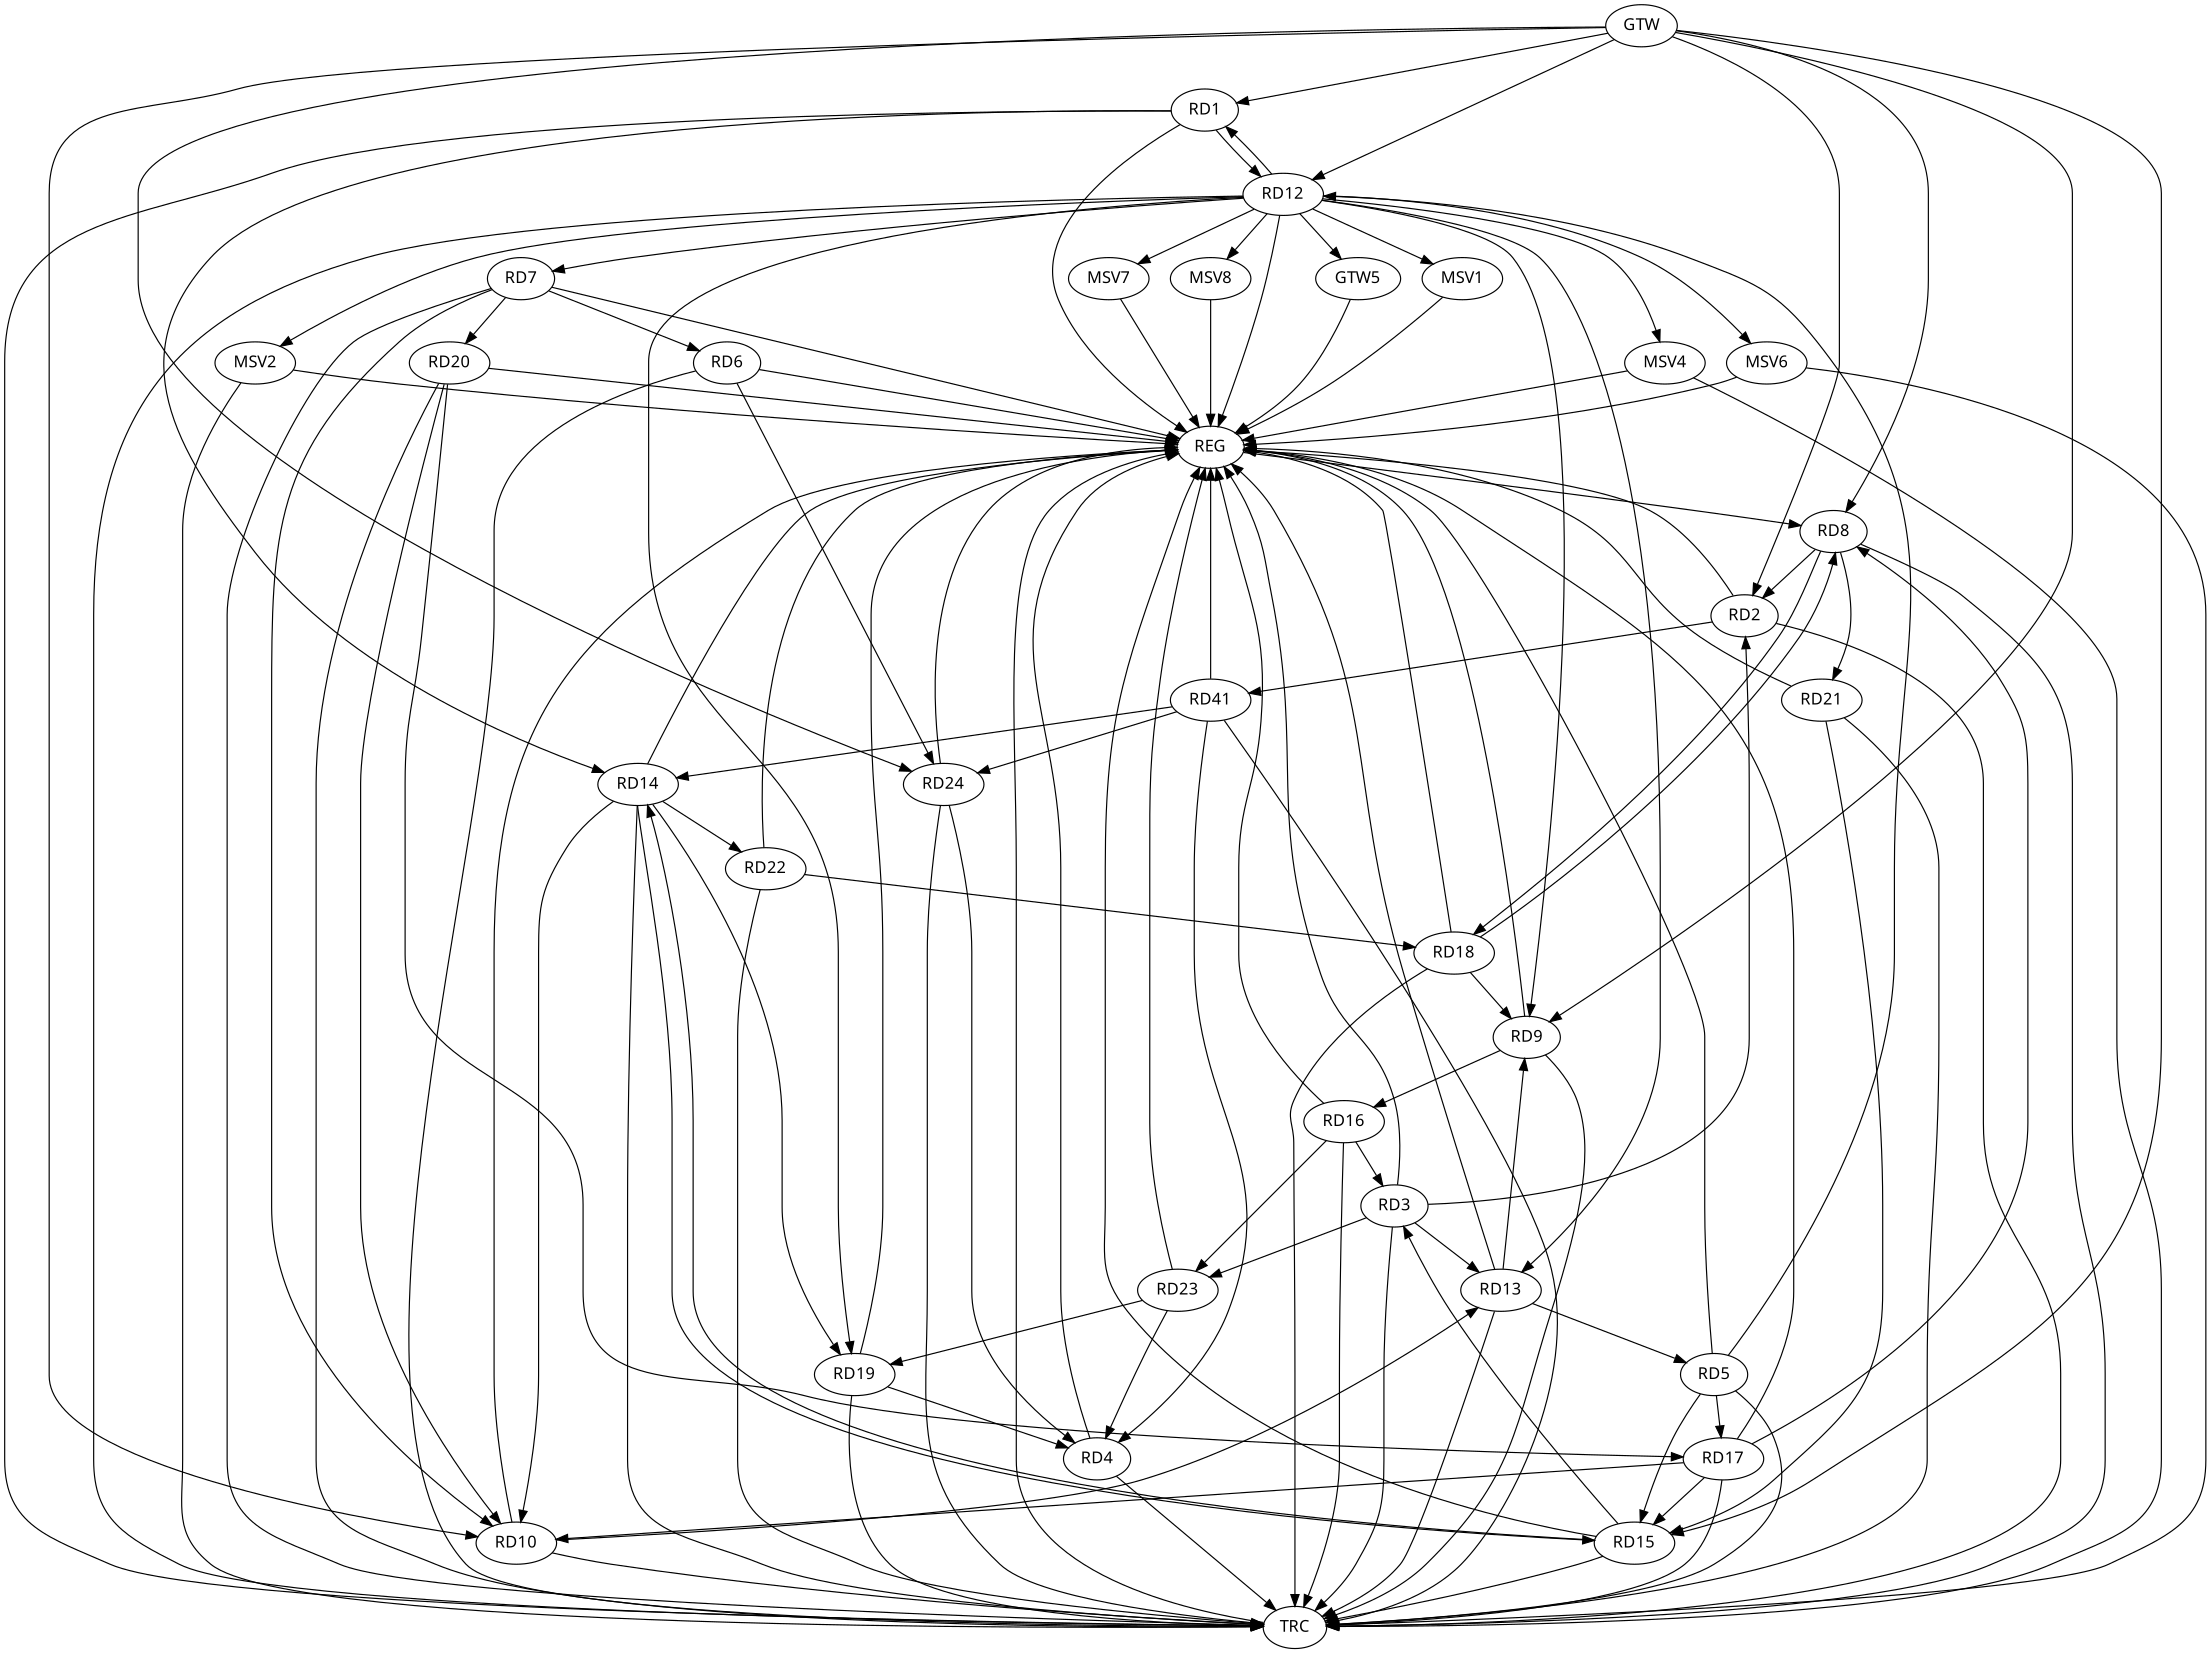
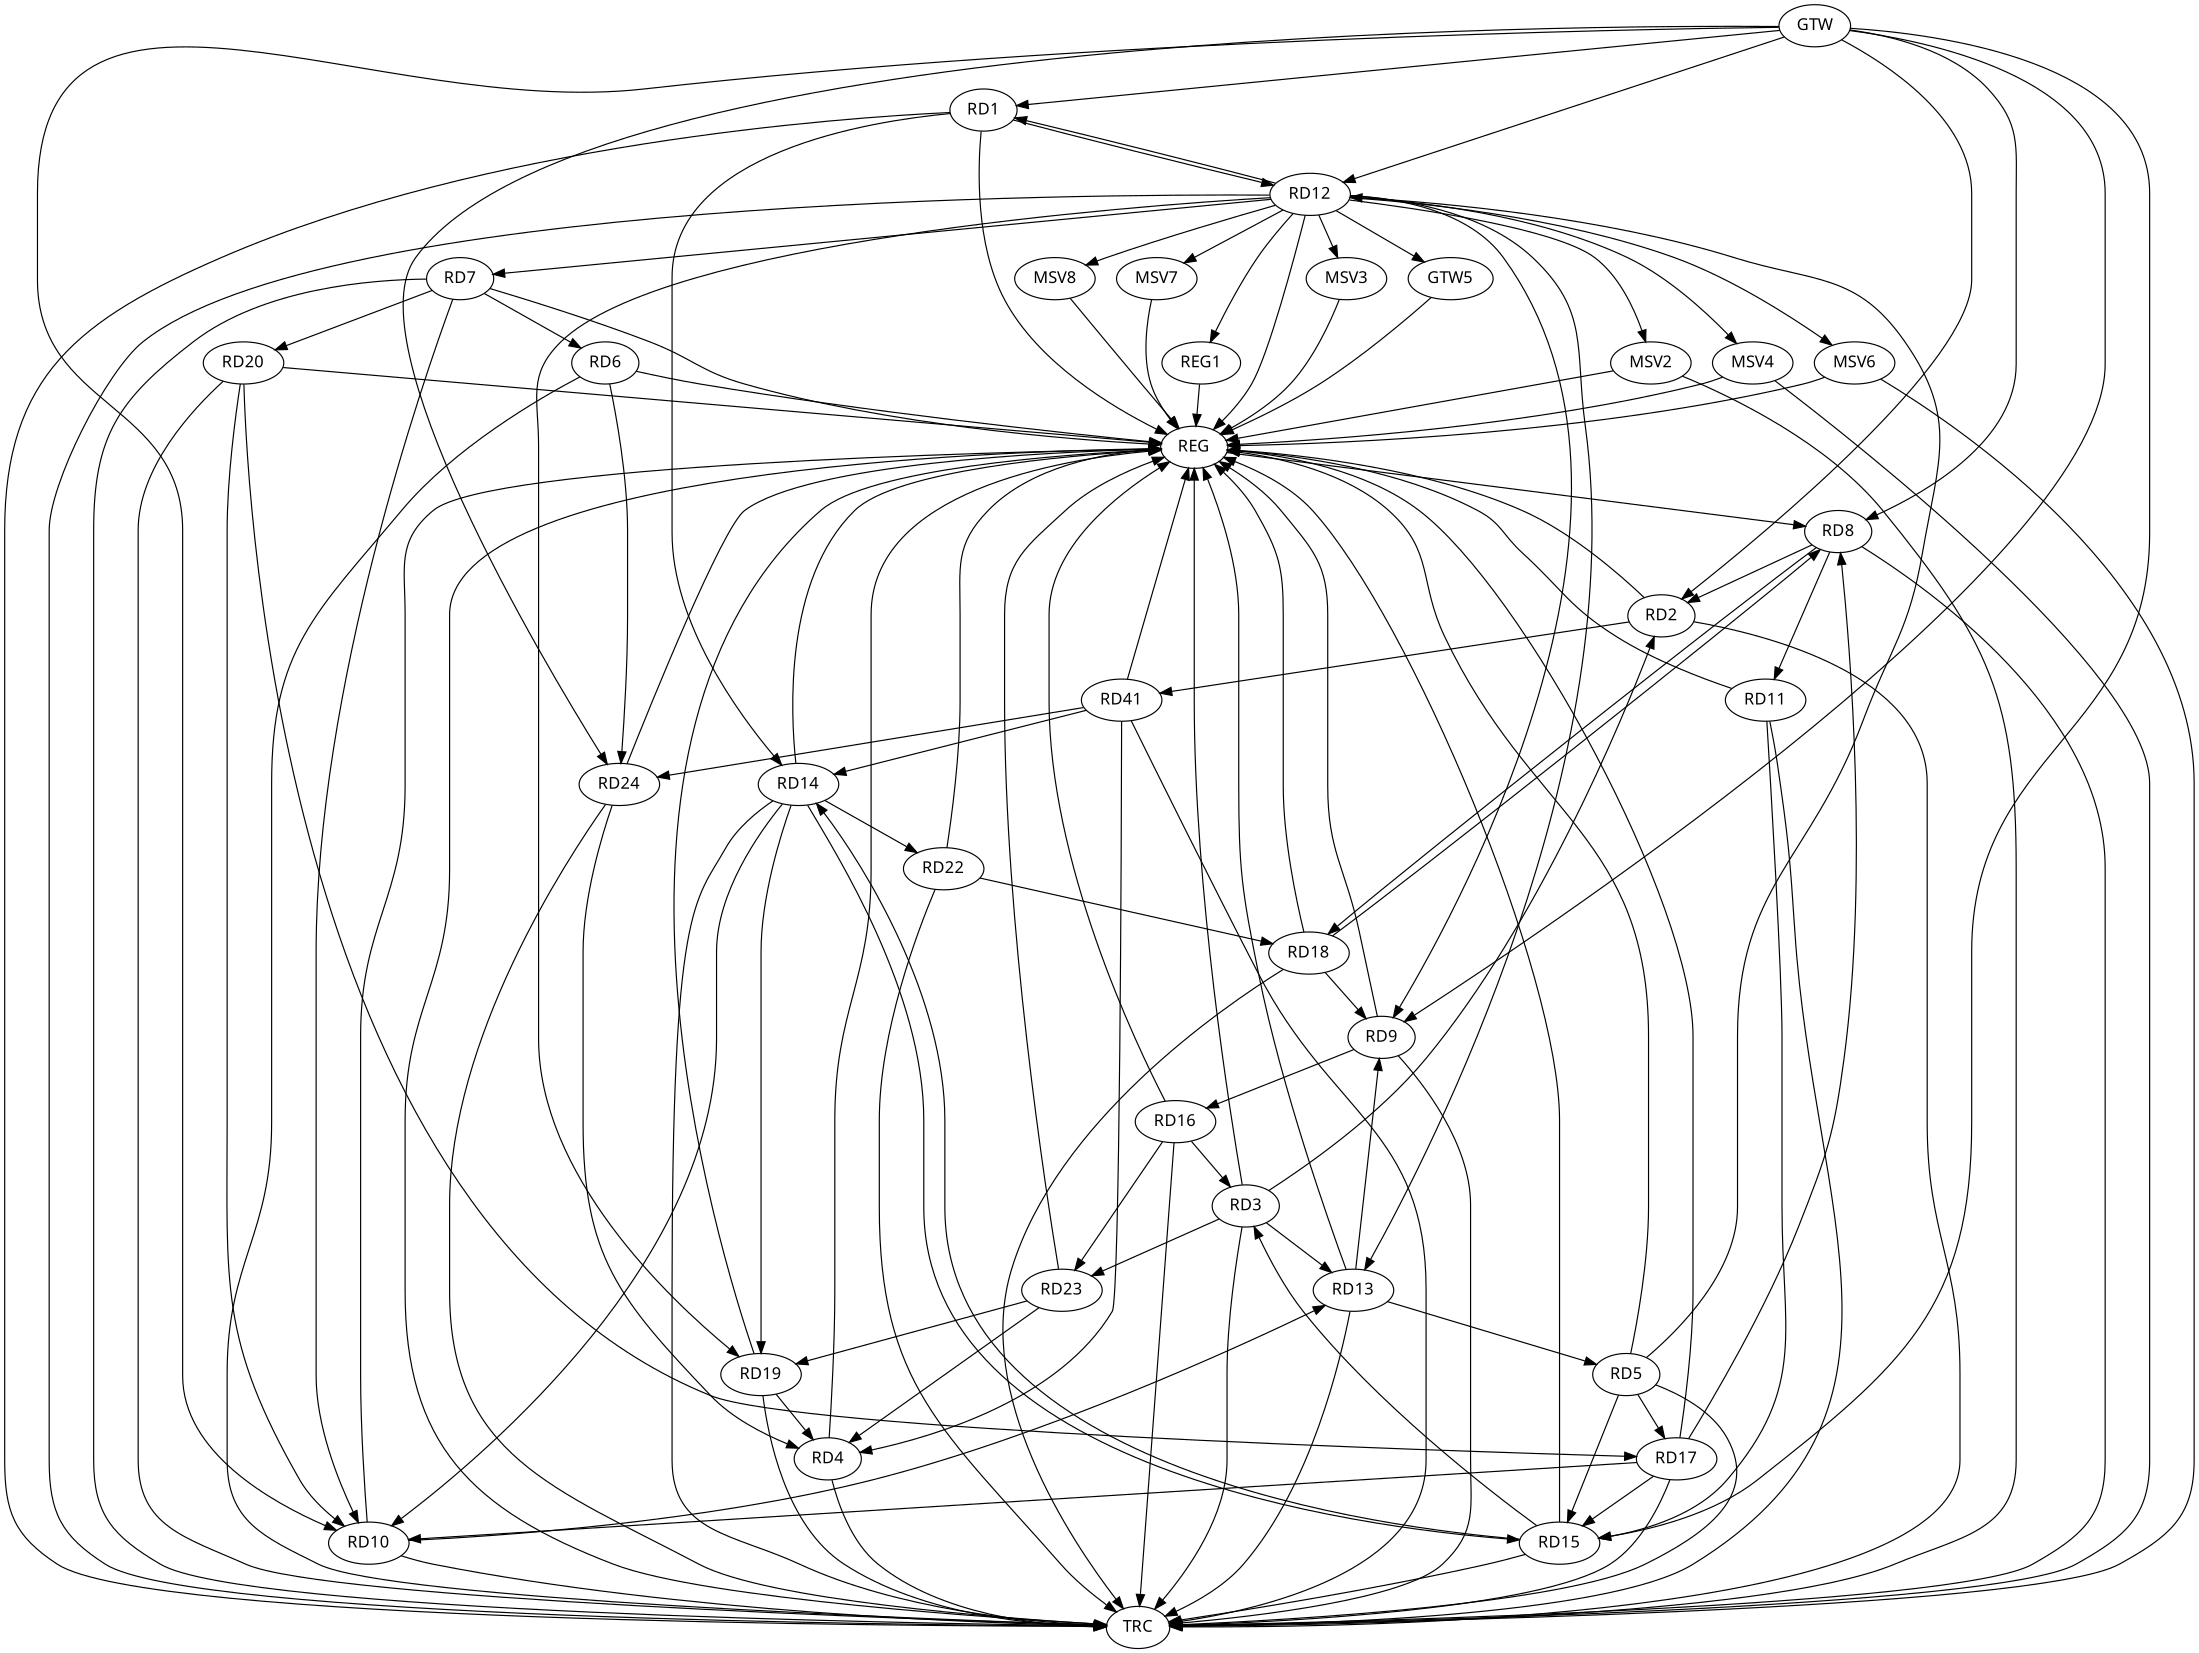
  strict digraph {
    fontname="Noto Sans"
    node [fontname="Noto Sans"]
    edge [fontname="Noto Sans"]
    n1 [label=RD1]
    n2 [label=RD12]
    n3 [label=RD14]
    n4 [label=REG]
    n5 [label=TRC]
    n6 [label=RD13]
    n7 [label=RD7]
    n8 [label=RD9]
    n9 [label=RD19]
-   n10 [label=MSV1]
+   n10 [label=REG1]
    n11 [label=MSV2]
+   n12 [label=MSV3]
    n13 [label=MSV4]
    n14 [label=GTW5]
    n15 [label=MSV6]
    n16 [label=MSV7]
    n17 [label=MSV8]
    n18 [label=RD15]
    n19 [label=RD10]
    n20 [label=RD22]
    n21 [label=RD8]
    n22 [label=RD2]
    n23 [label=RD41]
    n24 [label=RD4]
    n25 [label=RD24]
    n26 [label=RD3]
    n27 [label=RD23]
    n28 [label=RD5]
    n29 [label=RD17]
    n30 [label=RD6]
    n31 [label=RD20]
-   n32 [label=RD21]
+   n32 [label=RD11]
    n33 [label=RD18]
    n34 [label=RD16]
    n35 [label=GTW]
    n1 -> n2
    n1 -> n3
    n1 -> n4
    n1 -> n5
    n2 -> n1
    n2 -> n4
    n2 -> n5
    n2 -> n6
    n2 -> n7
    n2 -> n8
    n2 -> n9
    n2 -> n10
    n2 -> n11
+   n2 -> n12
    n2 -> n13
    n2 -> n14
    n2 -> n15
    n2 -> n16
    n2 -> n17
    n3 -> n4
    n3 -> n5
    n3 -> n9
    n3 -> n18
    n3 -> n19
    n3 -> n20
    n4 -> n21
    n5 -> n4
    n6 -> n4
    n6 -> n5
    n6 -> n8
    n6 -> n28
    n7 -> n4
    n7 -> n5
    n7 -> n19
    n7 -> n30
    n7 -> n31
    n8 -> n4
    n8 -> n5
    n8 -> n34
    n9 -> n4
    n9 -> n5
    n9 -> n24
    n10 -> n4
    n11 -> n4
    n11 -> n5
+   n12 -> n4
    n13 -> n4
    n13 -> n5
    n14 -> n4
    n15 -> n4
    n15 -> n5
    n16 -> n4
    n17 -> n4
    n18 -> n3
    n18 -> n4
    n18 -> n5
    n18 -> n26
    n19 -> n4
    n19 -> n5
    n19 -> n6
    n20 -> n4
    n20 -> n5
    n20 -> n33
    n21 -> n5
    n21 -> n22
    n21 -> n32
    n21 -> n33
    n22 -> n4
    n22 -> n5
    n22 -> n23
    n23 -> n3
    n23 -> n4
    n23 -> n5
    n23 -> n24
    n23 -> n25
    n24 -> n4
    n24 -> n5
    n25 -> n4
    n25 -> n5
    n25 -> n24
    n26 -> n4
    n26 -> n5
    n26 -> n6
    n26 -> n22
    n26 -> n27
    n27 -> n4
    n27 -> n9
    n27 -> n24
    n28 -> n2
    n28 -> n4
    n28 -> n5
    n28 -> n18
    n28 -> n29
    n29 -> n4
    n29 -> n5
    n29 -> n18
    n29 -> n19
    n29 -> n21
    n30 -> n4
    n30 -> n5
    n30 -> n25
    n31 -> n4
    n31 -> n5
    n31 -> n19
    n31 -> n29
    n32 -> n4
    n32 -> n5
    n32 -> n18
    n33 -> n4
    n33 -> n5
    n33 -> n8
    n33 -> n21
    n34 -> n4
    n34 -> n5
    n34 -> n26
    n34 -> n27
    n35 -> n1
    n35 -> n2
    n35 -> n8
    n35 -> n18
    n35 -> n19
    n35 -> n21
    n35 -> n22
    n35 -> n25
  }
